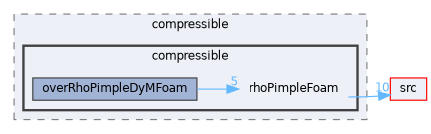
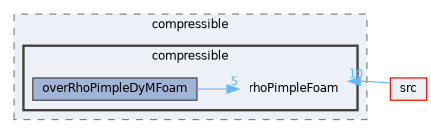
  digraph {
    compound=true
    rankdir=LR
    node [fontname=Helvetica fontsize=10 shape=box style=filled]
    edge [color=steelblue1 fontcolor=steelblue1 fontname=Helvetica fontsize=10 labeldistance=1.5 labelfontname=Helvetica labelfontsize=10]
    n1 [height=0.2 label=rhoPimpleFoam shape=plaintext width=0.4 style=""]
    n2 [color=grey25 fillcolor="#a2b4d6" height=0.2 label=overRhoPimpleDyMFoam width=0.4]
    n3 [color=red fillcolor="#edf0f7" height=0.2 label=src width=0.4]
    subgraph cluster_1 {
      bgcolor="#edf0f7"
      fontname=Helvetica
      fontsize=10
      label=compressible
      pencolor=grey50
      style="filled,dashed"
      subgraph cluster_2 {
        bgcolor="#edf0f7"
        fontname=Helvetica
        fontsize=10
        label=compressible
        pencolor=grey25
        style="filled,bold"
        n1
        n2
      }
    }
-   n1 -> n3 [headlabel=10]
+   n3 -> n1 [headlabel=10]
    n2 -> n1 [headlabel=5]
  }
